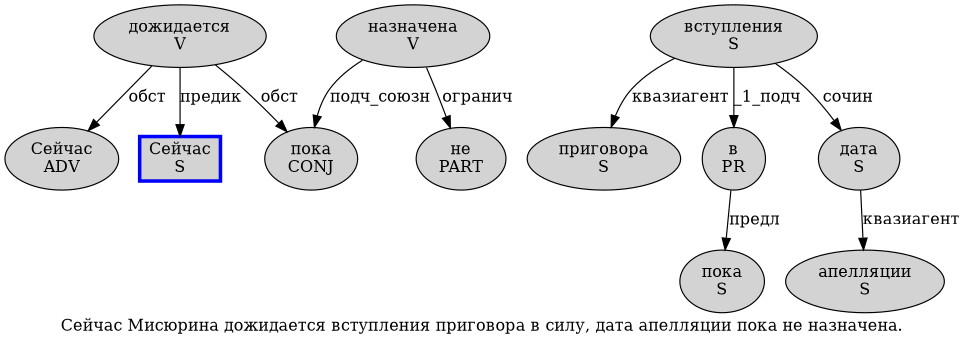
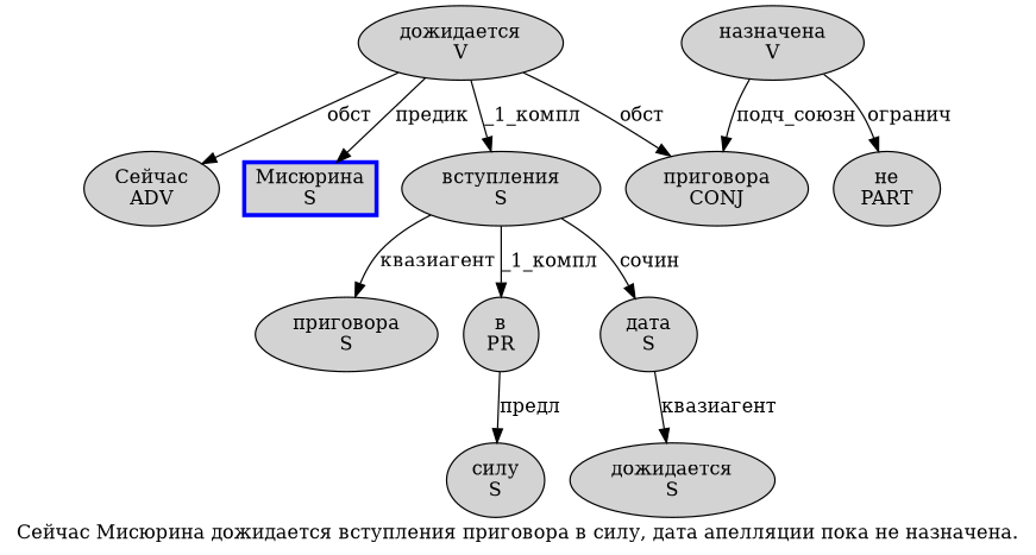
  digraph {
    label="Сейчас Мисюрина дожидается вступления приговора в силу, дата апелляции пока не назначена."
    node [fillcolor=lightgray penwidth=1 shape=ellipse style=filled]
    n1 [label="Сейчас\nADV"]
-   n2 [color=blue label="Сейчас\nS" penwidth=3 shape=box]
+   n2 [color=blue label="Мисюрина\nS" penwidth=3 shape=box]
    n3 [label="дожидается\nV"]
    n4 [label="вступления\nS"]
-   n5 [label="пока\nCONJ"]
+   n5 [label="приговора\nCONJ"]
    n6 [label="приговора\nS"]
    n7 [label="в\nPR"]
    n8 [label="дата\nS"]
-   n9 [label="пока\nS"]
-   n10 [label="апелляции\nS"]
+   n9 [label="силу\nS"]
+   n10 [label="дожидается\nS"]
    n11 [label="назначена\nV"]
    n12 [label="не\nPART"]
    n3 -> n1 [label="обст"]
    n3 -> n2 [label="предик"]
+   n3 -> n4 [label="_1_компл"]
    n3 -> n5 [label="обст"]
    n4 -> n6 [label="квазиагент"]
-   n4 -> n7 [label="_1_подч"]
+   n4 -> n7 [label="_1_компл"]
    n4 -> n8 [label="сочин"]
    n7 -> n9 [label="предл"]
    n8 -> n10 [label="квазиагент"]
    n11 -> n5 [label="подч_союзн"]
    n11 -> n12 [label="огранич"]
  }
